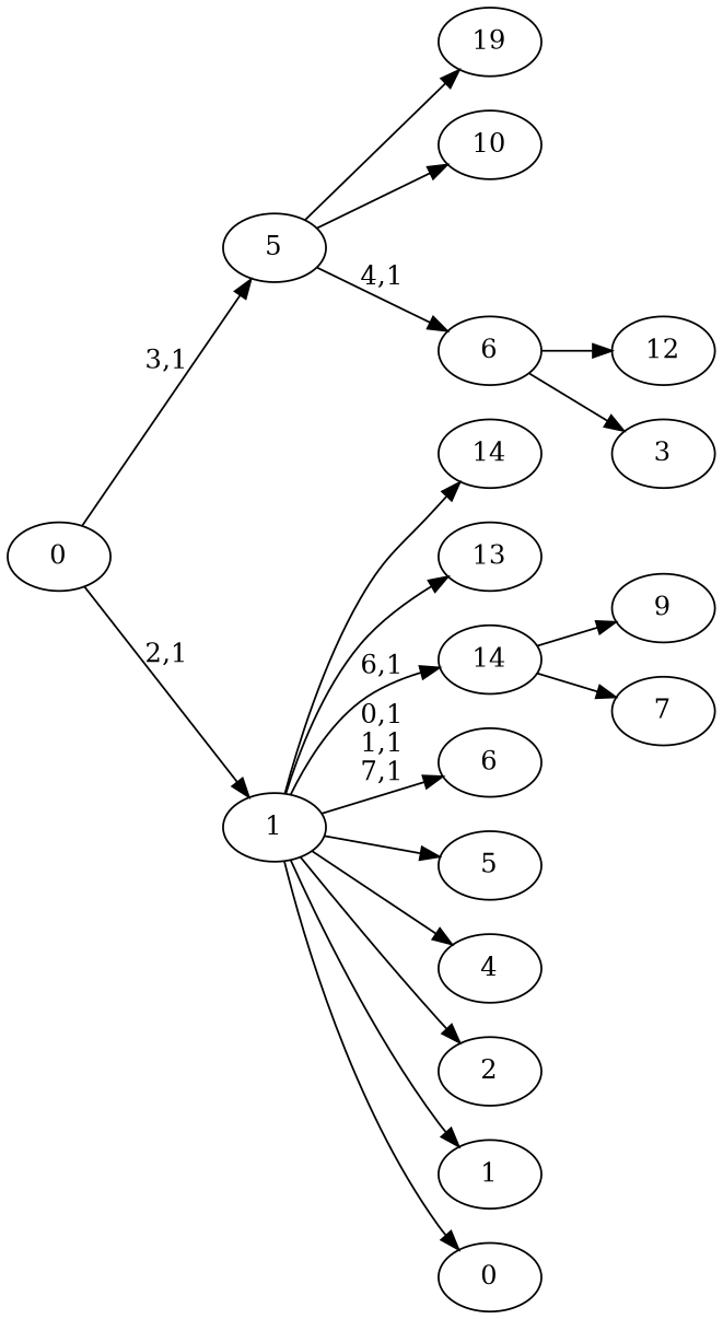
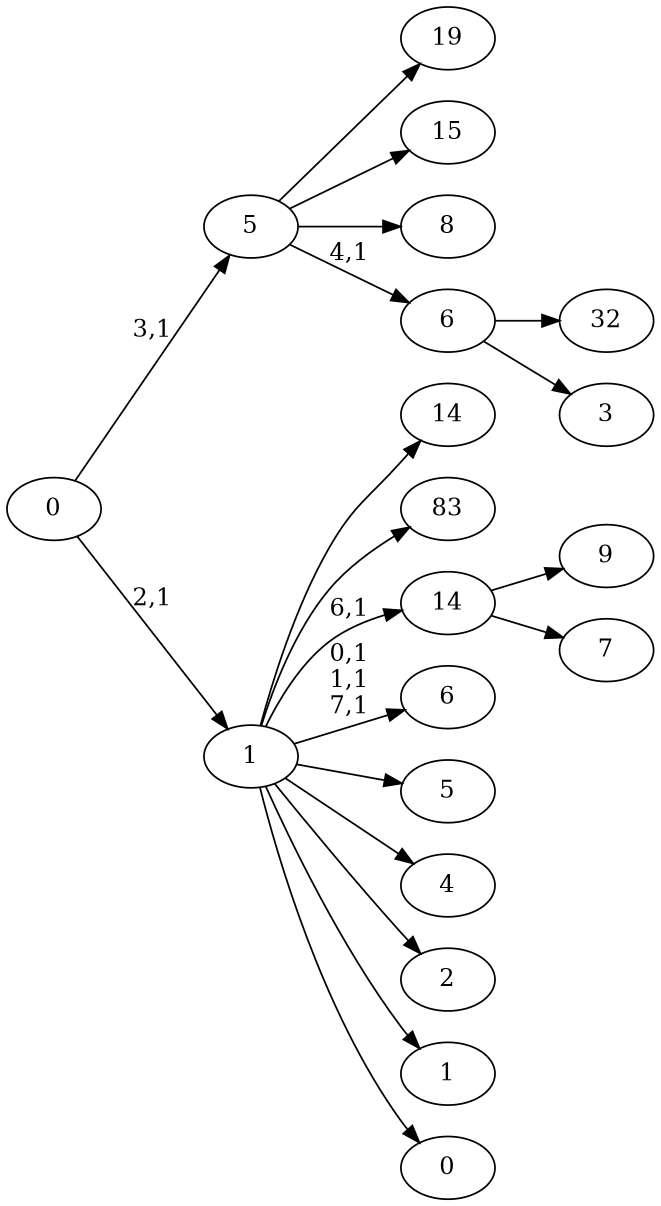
  digraph {
    rankdir=LR
    n1 [label=19]
    n2 [label=14]
-   n3 [label=13]
-   n4 [label=12]
-   n5 [label=10]
+   n3 [label=83]
+   n4 [label=32]
+   n5 [label=15]
    n6 [label=9]
+   n7 [label=8]
    n8 [label=7]
    14
    n10 [label=6]
    n11 [label=5]
    n12 [label=4]
    n13 [label=3]
    6
    5
    n16 [label=2]
    n17 [label=1]
    n18 [label=0]
    1
    0
    14 -> n6
    14 -> n8
    6 -> n4
    6 -> n13
    5 -> n1
    5 -> n5
+   5 -> n7
    5 -> 6 [label="4,1"]
    1 -> n2
    1 -> n3
    1 -> 14 [label="6,1"]
    1 -> n10 [label="0,1\n1,1\n7,1"]
    1 -> n11
    1 -> n12
    1 -> n16
    1 -> n17
    1 -> n18
    0 -> 5 [label="3,1"]
    0 -> 1 [label="2,1"]
  }
